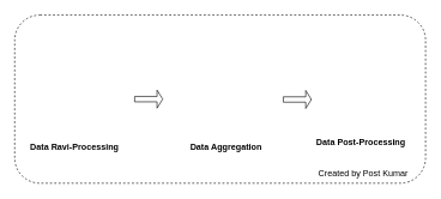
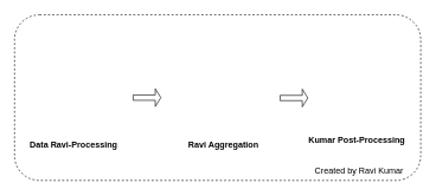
  <mxCell id="0" />
  <mxCell id="1" parent="0" />
  <mxCell id="2" value="" style="rounded=1;whiteSpace=wrap;html=1;dashed=1;" vertex="1" parent="1"><mxGeometry x="20" y="20" width="572" height="234" as="geometry" /></mxCell>
  <mxCell id="3" value="Data Ravi-Processing" style="shape=image;verticalLabelPosition=bottom;labelBackgroundColor=default;verticalAlign=top;aspect=fixed;imageAspect=0;image=https://cdn-icons-png.flaticon.com/512/3079/3079165.png;fontStyle=1" vertex="1" parent="1"><mxGeometry x="26" y="35" width="155" height="155" as="geometry" /></mxCell>
- <mxCell id="4" value="Data Aggregation" style="shape=image;verticalLabelPosition=bottom;labelBackgroundColor=default;verticalAlign=top;aspect=fixed;imageAspect=0;image=https://cdn-icons-png.flaticon.com/512/6119/6119386.png;fontStyle=1" vertex="1" parent="1"><mxGeometry x="243" y="47" width="143" height="143" as="geometry" /></mxCell>
- <mxCell id="5" value="Data Post-Processing" style="shape=image;verticalLabelPosition=bottom;labelBackgroundColor=default;verticalAlign=top;aspect=fixed;imageAspect=0;image=https://cdn-icons-png.flaticon.com/512/2169/2169077.png;fontStyle=1" vertex="1" parent="1"><mxGeometry x="437" y="53.25" width="130.5" height="130.5" as="geometry" /></mxCell>
+ <mxCell id="4" value="Ravi Aggregation" style="shape=image;verticalLabelPosition=bottom;labelBackgroundColor=default;verticalAlign=top;aspect=fixed;imageAspect=0;image=https://cdn-icons-png.flaticon.com/512/6119/6119386.png;fontStyle=1" vertex="1" parent="1"><mxGeometry x="243" y="47" width="143" height="143" as="geometry" /></mxCell>
+ <mxCell id="5" value="Kumar Post-Processing" style="shape=image;verticalLabelPosition=bottom;labelBackgroundColor=default;verticalAlign=top;aspect=fixed;imageAspect=0;image=https://cdn-icons-png.flaticon.com/512/2169/2169077.png;fontStyle=1" vertex="1" parent="1"><mxGeometry x="437" y="53.25" width="130.5" height="130.5" as="geometry" /></mxCell>
  <mxCell id="6" value="" style="shape=singleArrow;whiteSpace=wrap;html=1;" vertex="1" parent="1"><mxGeometry x="394" y="125" width="39" height="25" as="geometry" /></mxCell>
  <mxCell id="7" value="" style="shape=singleArrow;whiteSpace=wrap;html=1;" vertex="1" parent="1"><mxGeometry x="187" y="124.5" width="39" height="25" as="geometry" /></mxCell>
- <mxCell id="8" value="&lt;font style=&quot;font-size: 12px;&quot;&gt;Created by Post Kumar&lt;/font&gt;" style="text;html=1;align=center;verticalAlign=middle;resizable=0;points=[];autosize=1;strokeColor=none;fillColor=none;fontSize=20;" vertex="1" parent="1"><mxGeometry x="433" y="218" width="143" height="36" as="geometry" /></mxCell>
+ <mxCell id="8" value="&lt;font style=&quot;font-size: 12px;&quot;&gt;Created by Ravi Kumar&lt;/font&gt;" style="text;html=1;align=center;verticalAlign=middle;resizable=0;points=[];autosize=1;strokeColor=none;fillColor=none;fontSize=20;" vertex="1" parent="1"><mxGeometry x="433" y="218" width="143" height="36" as="geometry" /></mxCell>
